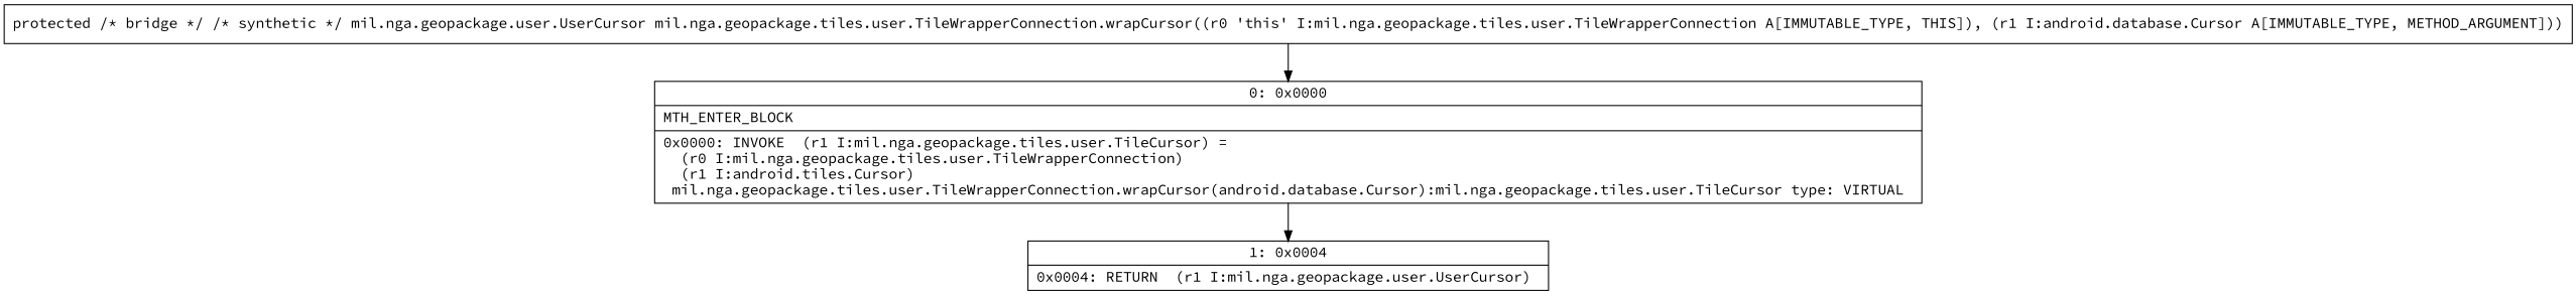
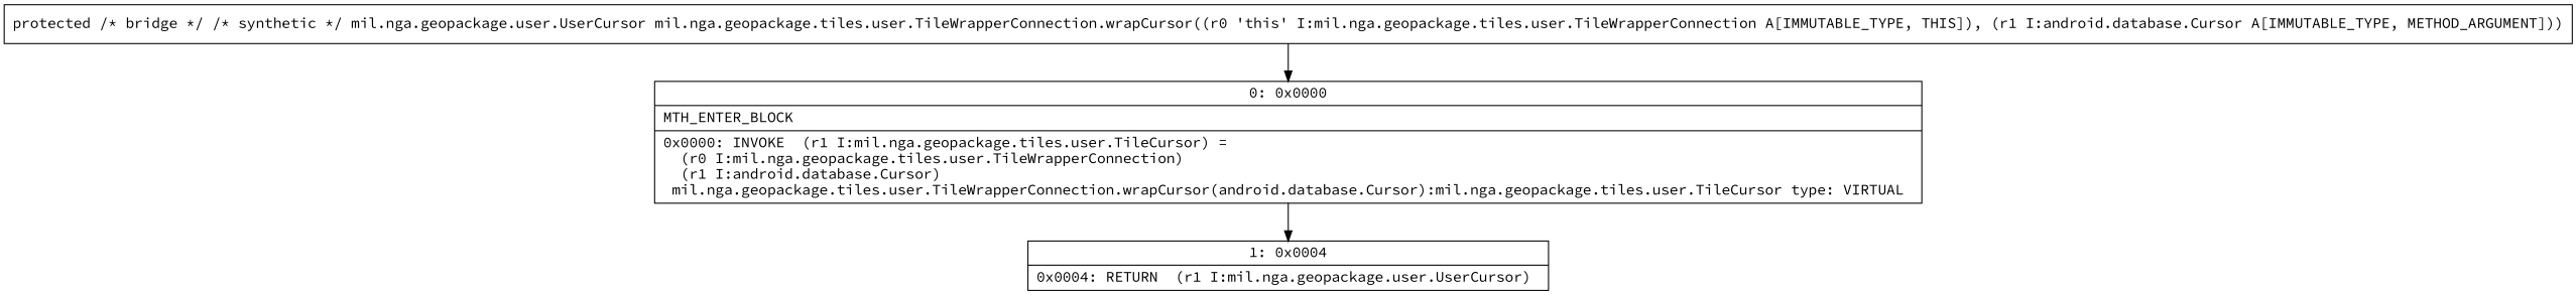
  digraph {
    fontname="Source Code Pro"
    node [shape=record fontname="Source Code Pro"]
    edge [fontname="Source Code Pro"]
-   n1 [label="{0\:\ 0x0000|MTH_ENTER_BLOCK\l|0x0000: INVOKE  (r1 I:mil.nga.geopackage.tiles.user.TileCursor) = \l  (r0 I:mil.nga.geopackage.tiles.user.TileWrapperConnection)\l  (r1 I:android.tiles.Cursor)\l mil.nga.geopackage.tiles.user.TileWrapperConnection.wrapCursor(android.database.Cursor):mil.nga.geopackage.tiles.user.TileCursor type: VIRTUAL \l}"]
+   n1 [label="{0\:\ 0x0000|MTH_ENTER_BLOCK\l|0x0000: INVOKE  (r1 I:mil.nga.geopackage.tiles.user.TileCursor) = \l  (r0 I:mil.nga.geopackage.tiles.user.TileWrapperConnection)\l  (r1 I:android.database.Cursor)\l mil.nga.geopackage.tiles.user.TileWrapperConnection.wrapCursor(android.database.Cursor):mil.nga.geopackage.tiles.user.TileCursor type: VIRTUAL \l}"]
    n2 [label="{1\:\ 0x0004|0x0004: RETURN  (r1 I:mil.nga.geopackage.user.UserCursor) \l}"]
    n3 [label="{protected \/* bridge *\/ \/* synthetic *\/ mil.nga.geopackage.user.UserCursor mil.nga.geopackage.tiles.user.TileWrapperConnection.wrapCursor((r0 'this' I:mil.nga.geopackage.tiles.user.TileWrapperConnection A[IMMUTABLE_TYPE, THIS]), (r1 I:android.database.Cursor A[IMMUTABLE_TYPE, METHOD_ARGUMENT])) }"]
    n1 -> n2
    n3 -> n1
  }
